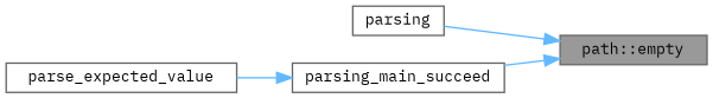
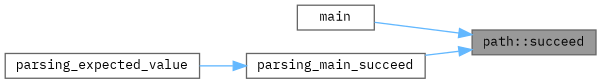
  digraph {
    fontname="IBM Plex Mono"
    rankdir=RL
    node [color=grey40 fillcolor=white fontname="IBM Plex Mono" fontsize=10 shape=box style=filled]
    edge [color=steelblue1 dir=back fontname="IBM Plex Mono" fontsize=10 labelfontname=Helvetica labelfontsize=10 style=solid]
-   n1 [color=gray40 fillcolor=grey60 fontcolor=black height=0.2 label="path::empty" width=0.4]
-   n2 [height=0.2 label=parsing width=0.4]
+   n1 [color=gray40 fillcolor=grey60 fontcolor=black height=0.2 label="path::succeed" width=0.4]
+   n2 [height=0.2 label=main width=0.4]
    n3 [height=0.2 label=parsing_main_succeed width=0.4]
-   n4 [height=0.2 label=parse_expected_value width=0.4]
+   n4 [height=0.2 label=parsing_expected_value width=0.4]
    n1 -> n2
    n1 -> n3
    n3 -> n4
  }
